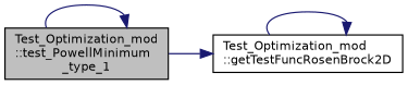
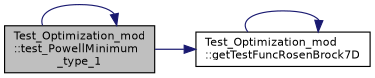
  digraph {
    rankdir=LR
    node [color=black fontname=Helvetica fontsize=10 shape=record style=filled]
    edge [color=midnightblue fontname=Helvetica fontsize=10 labelfontname=Helvetica labelfontsize=10 style=solid]
    n1 [fillcolor=grey75 fontcolor=black height=0.2 label="Test_Optimization_mod\l::test_PowellMinimum\l_type_1" width=0.4]
-   n2 [fillcolor=white height=0.2 label="Test_Optimization_mod\l::getTestFuncRosenBrock2D" width=0.4]
+   n2 [fillcolor=white height=0.2 label="Test_Optimization_mod\l::getTestFuncRosenBrock7D" width=0.4]
    n1 -> n1
    n1 -> n2
    n2 -> n2
  }
